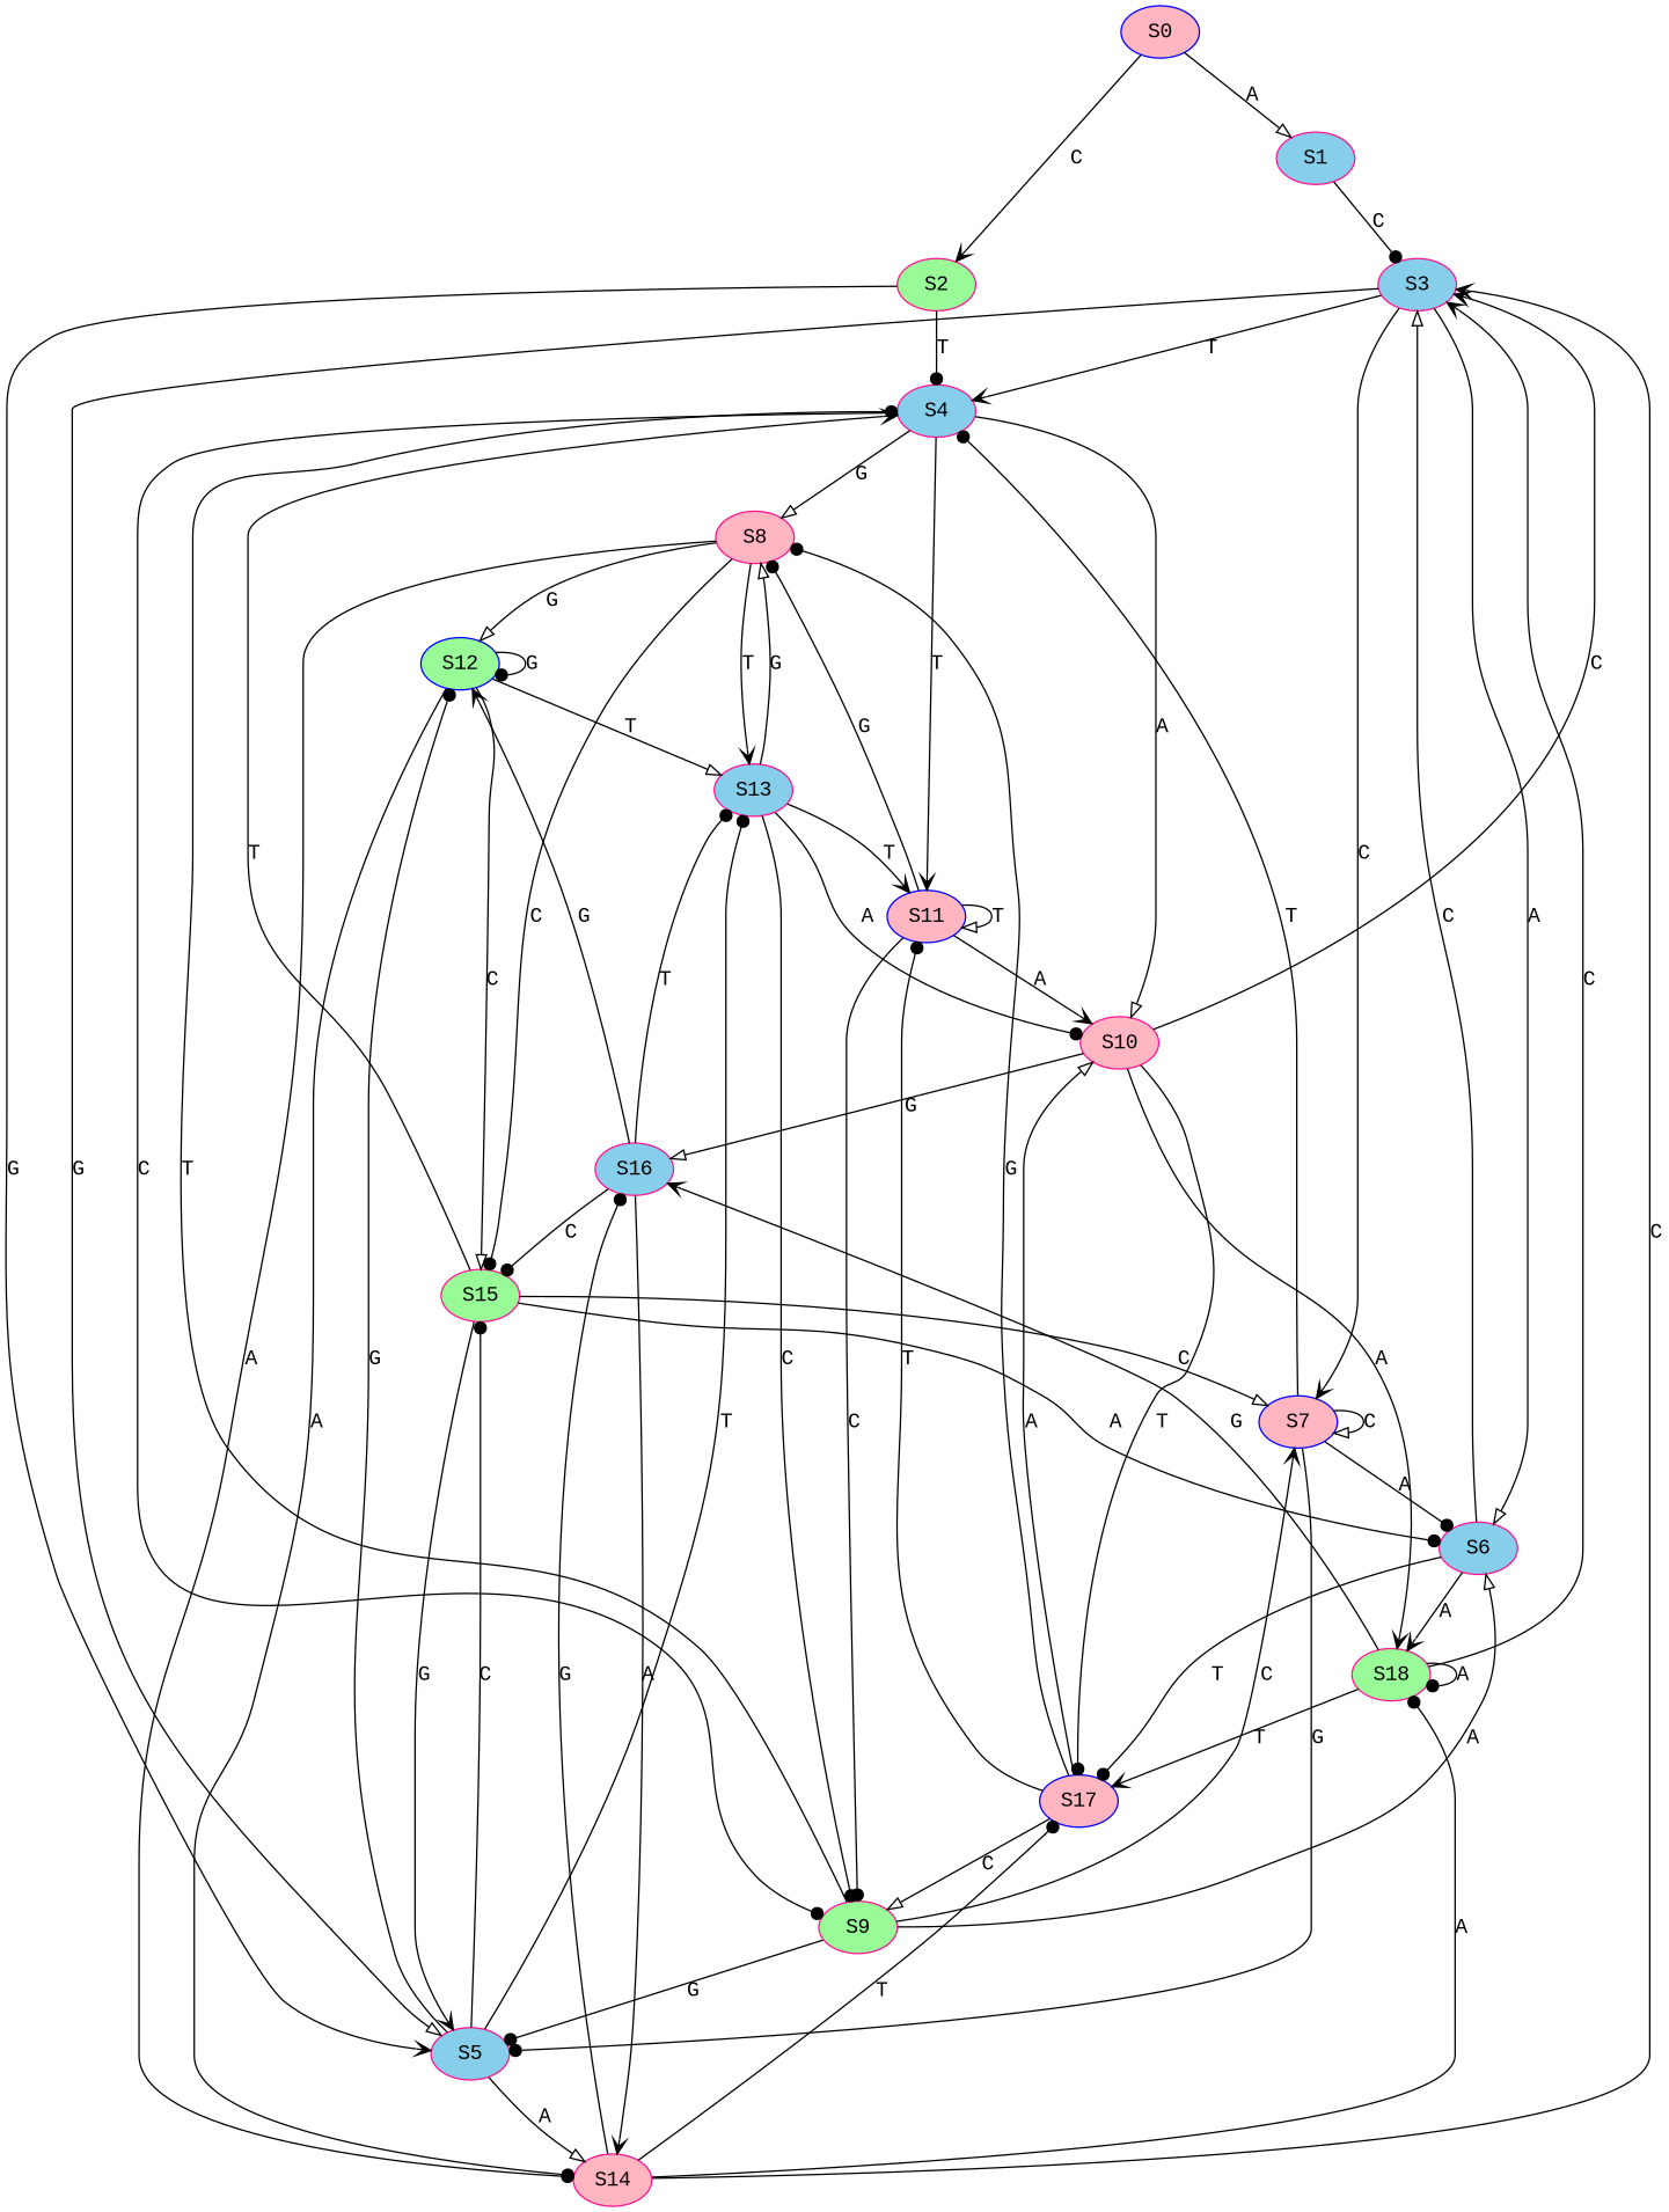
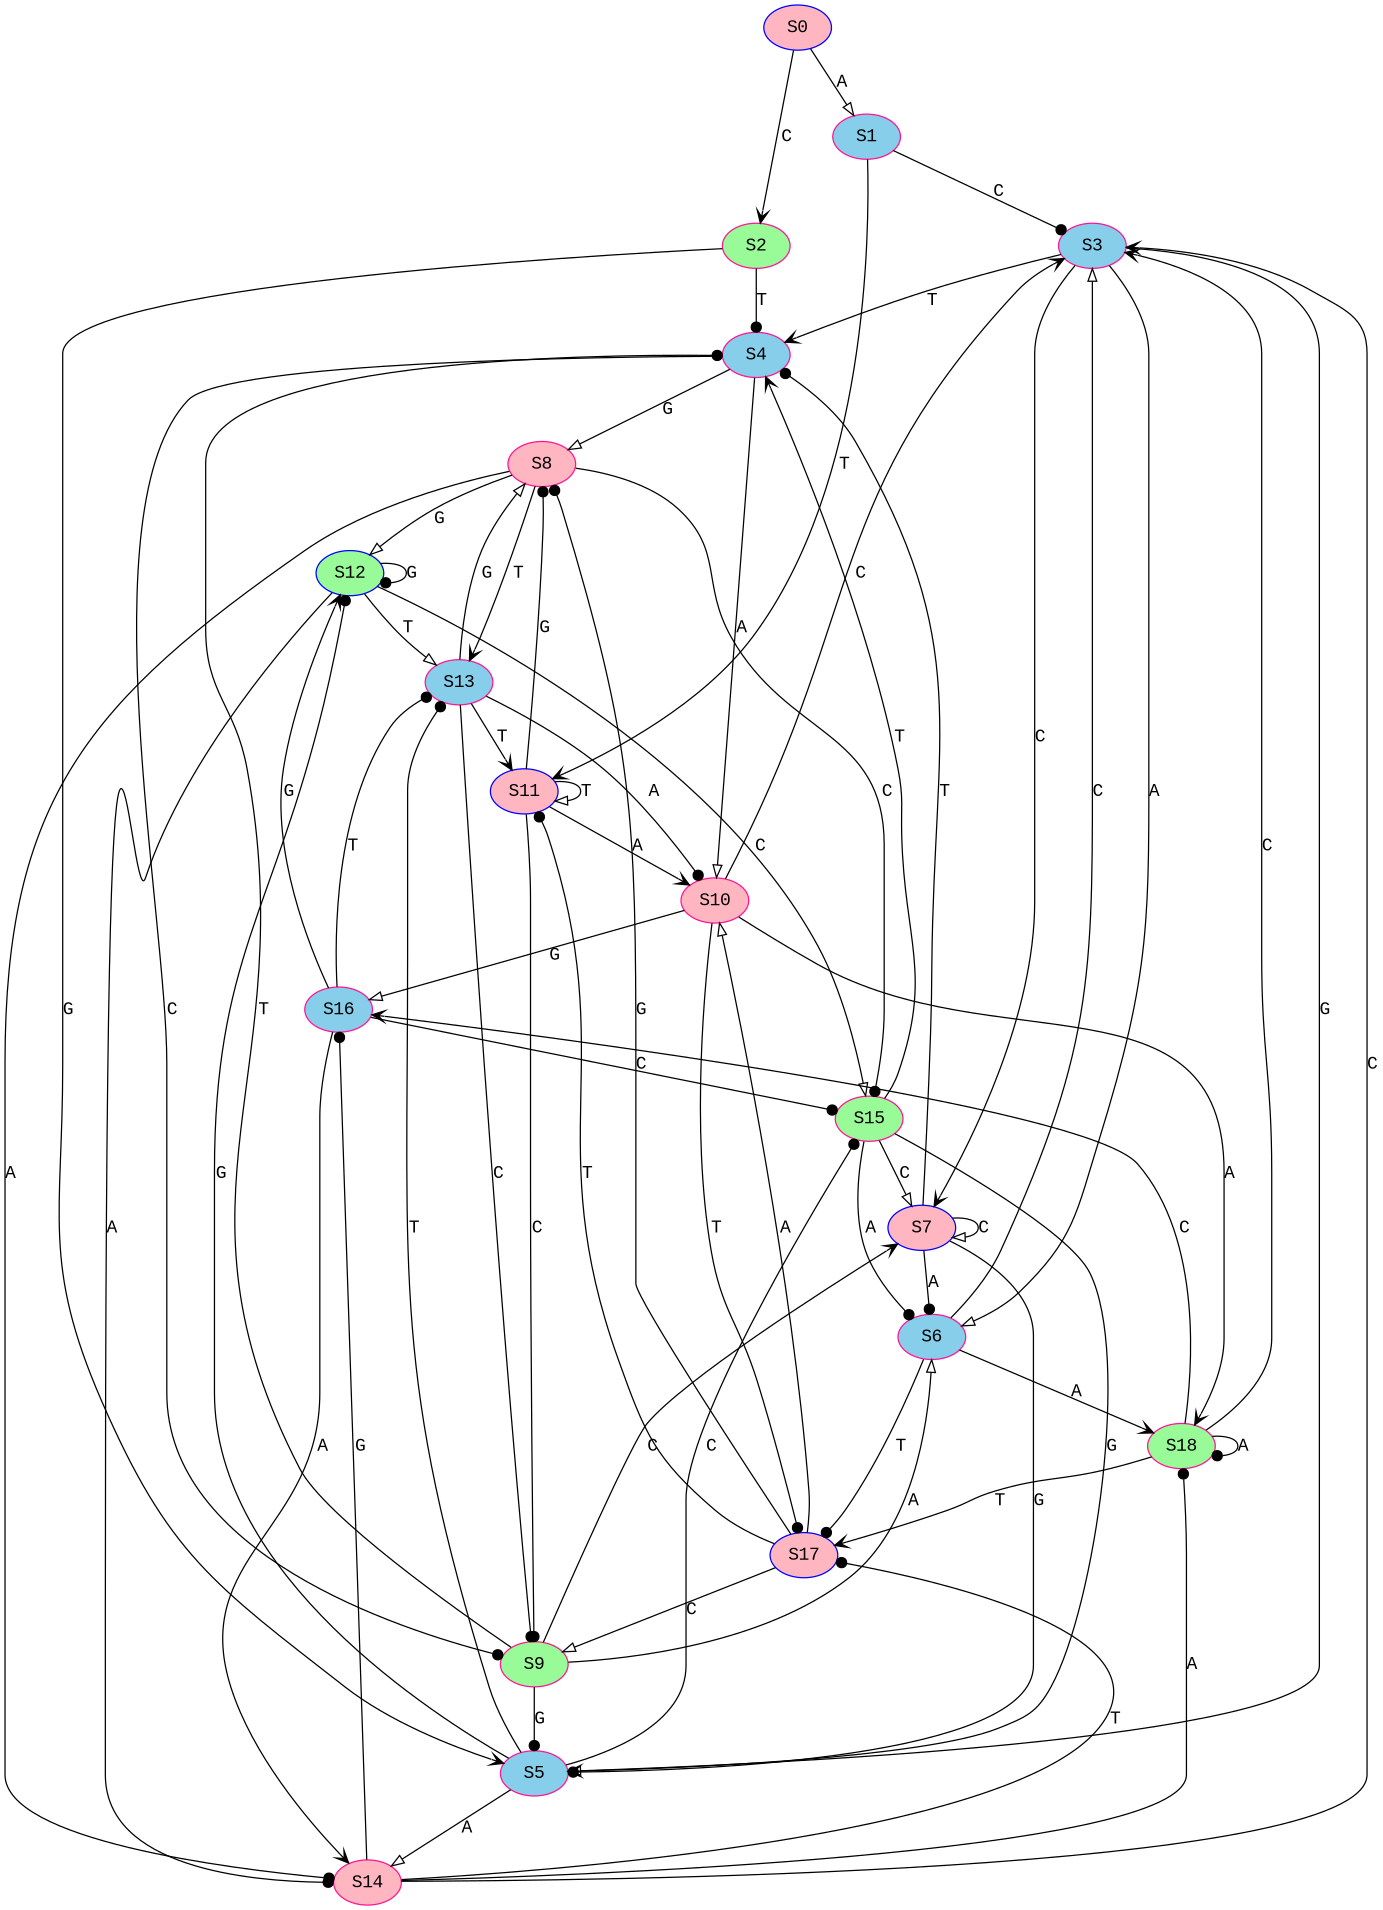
  strict digraph {
    fontname="Liberation Mono"
    node [color=deeppink fillcolor=lightpink fontname="Liberation Mono" style=filled]
    edge [arrowhead=dot fontname="Liberation Mono"]
    S0 [color=blue]
    S1 [fillcolor=skyblue]
    S2 [fillcolor=palegreen]
    S3 [fillcolor=skyblue]
    S4 [fillcolor=skyblue]
    S5 [fillcolor=skyblue]
    S6 [fillcolor=skyblue]
    S7 [color=blue]
    S8
    S9 [fillcolor=palegreen]
    S10
    S11 [color=blue]
    S12 [color=blue fillcolor=palegreen]
    S13 [fillcolor=skyblue]
    S14
    S15 [fillcolor=palegreen]
    S17 [color=blue]
    S18 [fillcolor=palegreen]
    S16 [fillcolor=skyblue]
    S0 -> S1 [arrowhead=onormal label=A]
    S0 -> S2 [arrowhead=vee label=C]
    S1 -> S3 [label=C]
    S2 -> S4 [label=T]
    S2 -> S5 [arrowhead=vee label=G]
    S3 -> S4 [arrowhead=vee label=T]
    S3 -> S5 [arrowhead=onormal label=G]
    S3 -> S6 [arrowhead=onormal label=A]
    S3 -> S7 [arrowhead=vee label=C]
    S4 -> S8 [arrowhead=onormal label=G]
    S4 -> S9 [label=C]
    S4 -> S10 [arrowhead=onormal label=A]
-   S4 -> S11 [arrowhead=vee label=T]
+   S1 -> S11 [arrowhead=vee label=T]
    S5 -> S12 [label=G]
    S5 -> S13 [label=T]
    S5 -> S14 [arrowhead=onormal label=A]
    S5 -> S15 [label=C]
    S6 -> S3 [arrowhead=onormal label=C]
    S6 -> S17 [label=T]
    S6 -> S18 [arrowhead=vee label=A]
    S7 -> S4 [label=T]
    S7 -> S5 [label=G]
    S7 -> S6 [label=A]
    S7 -> S7 [arrowhead=onormal label=C]
    S8 -> S12 [arrowhead=onormal label=G]
    S8 -> S13 [arrowhead=vee label=T]
    S8 -> S14 [label=A]
    S8 -> S15 [label=C]
    S9 -> S4 [label=T]
    S9 -> S5 [label=G]
    S9 -> S6 [arrowhead=onormal label=A]
    S9 -> S7 [arrowhead=vee label=C]
    S10 -> S3 [arrowhead=vee label=C]
    S10 -> S17 [label=T]
    S10 -> S18 [arrowhead=vee label=A]
    S10 -> S16 [arrowhead=onormal label=G]
    S11 -> S8 [label=G]
    S11 -> S9 [label=C]
    S11 -> S10 [arrowhead=vee label=A]
    S11 -> S11 [arrowhead=onormal label=T]
    S12 -> S12 [label=G]
    S12 -> S13 [arrowhead=onormal label=T]
    S12 -> S14 [label=A]
    S12 -> S15 [arrowhead=onormal label=C]
    S13 -> S8 [arrowhead=onormal label=G]
    S13 -> S9 [label=C]
    S13 -> S10 [label=A]
    S13 -> S11 [arrowhead=vee label=T]
    S14 -> S3 [arrowhead=vee label=C]
    S14 -> S17 [label=T]
    S14 -> S18 [label=A]
    S14 -> S16 [label=G]
    S15 -> S4 [arrowhead=vee label=T]
    S15 -> S5 [arrowhead=vee label=G]
    S15 -> S6 [label=A]
    S15 -> S7 [arrowhead=onormal label=C]
    S17 -> S8 [label=G]
    S17 -> S9 [arrowhead=onormal label=C]
    S17 -> S10 [arrowhead=onormal label=A]
    S17 -> S11 [label=T]
    S18 -> S3 [arrowhead=vee label=C]
    S18 -> S17 [arrowhead=vee label=T]
    S18 -> S18 [label=A]
-   S18 -> S16 [arrowhead=vee label=G]
+   S18 -> S16 [arrowhead=vee label=C]
    S16 -> S12 [arrowhead=vee label=G]
    S16 -> S13 [label=T]
    S16 -> S14 [arrowhead=vee label=A]
    S16 -> S15 [label=C]
  }
